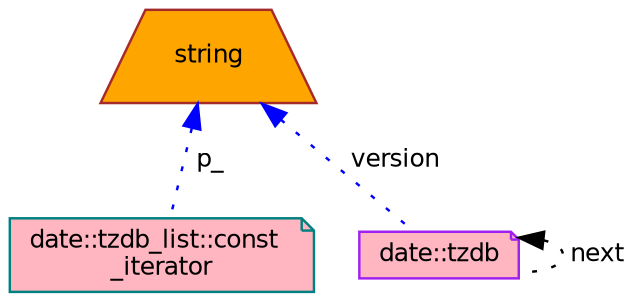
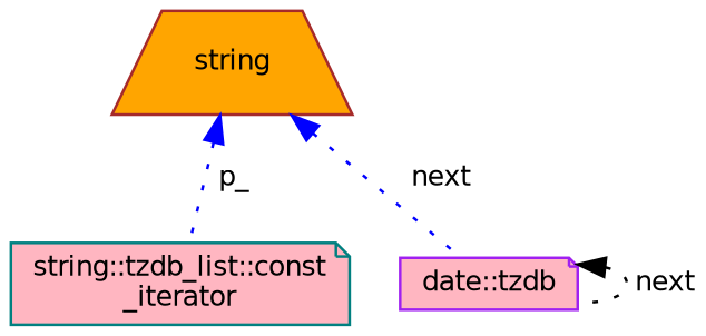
  digraph {
    node [fillcolor=lightpink fontname=Helvetica fontsize=10 shape=note style=filled]
    edge [color=blue dir=back fontname=Helvetica fontsize=10 labelfontname=Helvetica labelfontsize=10 style=dotted]
-   n1 [color=teal fontcolor=black height=0.2 label="date::tzdb_list::const\l_iterator" width=0.4]
+   n1 [color=teal fontcolor=black height=0.2 label="string::tzdb_list::const\l_iterator" width=0.4]
    n2 [color=purple height=0.2 label="date::tzdb" width=0.4]
    n3 [color=brown fillcolor=orange height=0.2 label=string shape=trapezium width=0.4]
    n2 -> n2 [color=black label=" next"]
    n3 -> n1 [label=" p_"]
-   n3 -> n2 [label=" version"]
+   n3 -> n2 [label=" next"]
  }
